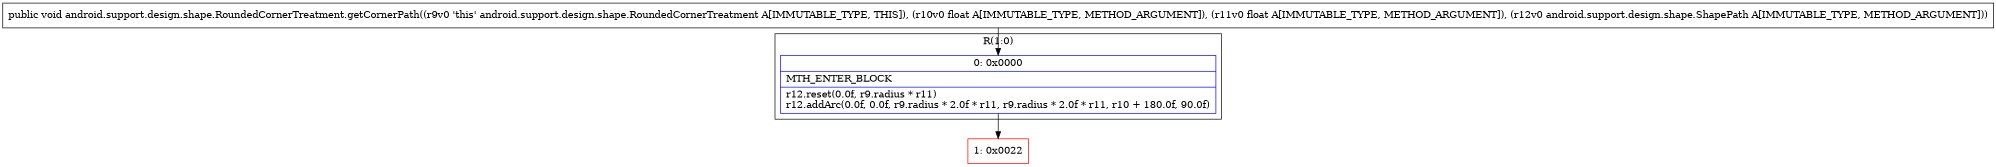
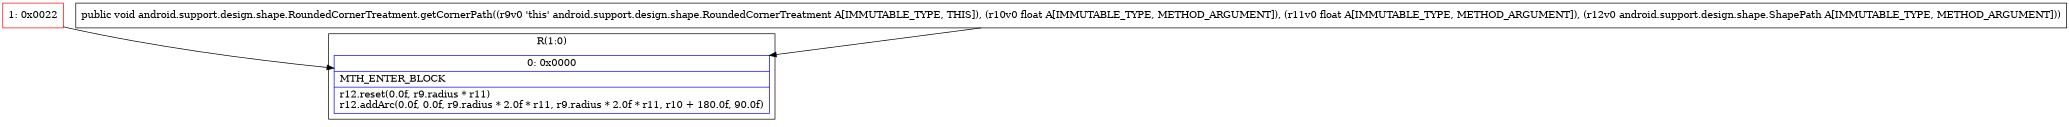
  digraph {
    node [shape=record]
    n1 [color=blue label="{0\:\ 0x0000|MTH_ENTER_BLOCK\l|r12.reset(0.0f, r9.radius * r11)\lr12.addArc(0.0f, 0.0f, r9.radius * 2.0f * r11, r9.radius * 2.0f * r11, r10 + 180.0f, 90.0f)\l}"]
    n2 [color=red label="{1\:\ 0x0022}"]
    n3 [label="{public void android.support.design.shape.RoundedCornerTreatment.getCornerPath((r9v0 'this' android.support.design.shape.RoundedCornerTreatment A[IMMUTABLE_TYPE, THIS]), (r10v0 float A[IMMUTABLE_TYPE, METHOD_ARGUMENT]), (r11v0 float A[IMMUTABLE_TYPE, METHOD_ARGUMENT]), (r12v0 android.support.design.shape.ShapePath A[IMMUTABLE_TYPE, METHOD_ARGUMENT])) }"]
    subgraph cluster_1 {
      label="R(1:0)"
      n1
    }
-   n1 -> n2
+   n2 -> n1
    n3 -> n1
  }
